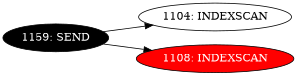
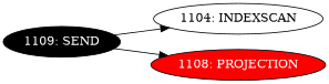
  digraph {
    rankdir=LR
    node [fontcolor=white style=filled]
    n1 [label="1104: INDEXSCAN" fontcolor="" style=""]
-   n2 [fillcolor=red label="1108: INDEXSCAN"]
-   n3 [fillcolor=black label="1159: SEND"]
+   n2 [fillcolor=red label="1108: PROJECTION"]
+   n3 [fillcolor=black label="1109: SEND"]
    n3 -> n1
    n3 -> n2
  }
